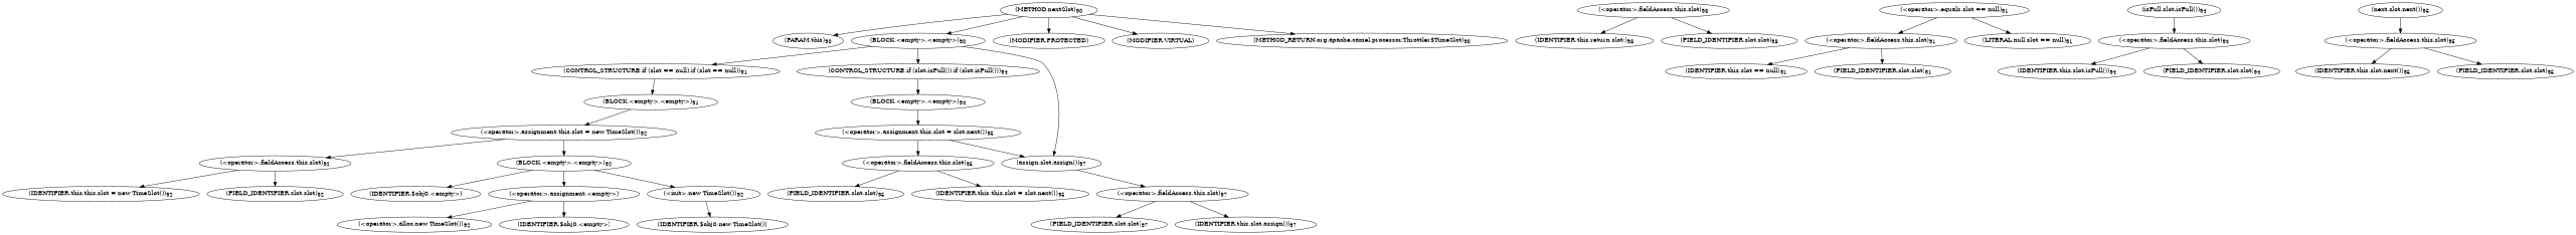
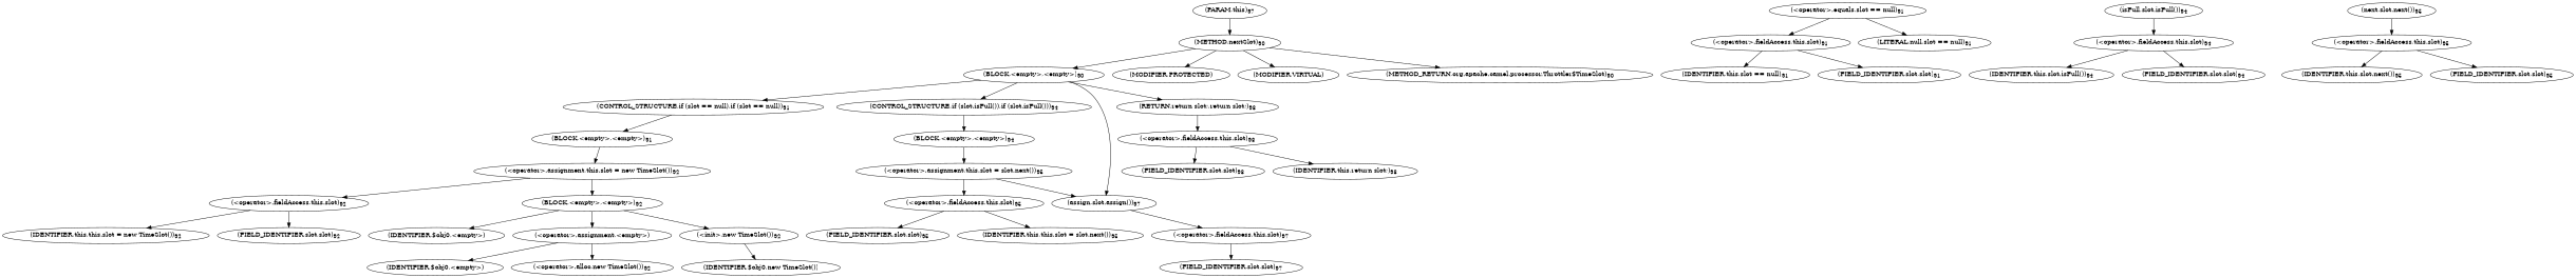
  digraph {
    n1 [label=<(METHOD,nextSlot)<SUB>90</SUB>>]
-   n2 [label=<(PARAM,this)<SUB>90</SUB>>]
+   n2 [label=<(PARAM,this)<SUB>97</SUB>>]
    n3 [label=<(BLOCK,&lt;empty&gt;,&lt;empty&gt;)<SUB>90</SUB>>]
    n4 [label=<(MODIFIER,PROTECTED)>]
    n5 [label=<(MODIFIER,VIRTUAL)>]
    n6 [label=<(METHOD_RETURN,org.apache.camel.processor.Throttler$TimeSlot)<SUB>90</SUB>>]
    n7 [label=<(CONTROL_STRUCTURE,if (slot == null),if (slot == null))<SUB>91</SUB>>]
    n8 [label=<(CONTROL_STRUCTURE,if (slot.isFull()),if (slot.isFull()))<SUB>94</SUB>>]
    n9 [label=<(assign,slot.assign())<SUB>97</SUB>>]
+   n10 [label=<(RETURN,return slot;,return slot;)<SUB>98</SUB>>]
    n11 [label=<(BLOCK,&lt;empty&gt;,&lt;empty&gt;)<SUB>91</SUB>>]
    n12 [label=<(BLOCK,&lt;empty&gt;,&lt;empty&gt;)<SUB>94</SUB>>]
    n13 [label=<(&lt;operator&gt;.fieldAccess,this.slot)<SUB>97</SUB>>]
    n14 [label=<(&lt;operator&gt;.fieldAccess,this.slot)<SUB>98</SUB>>]
    n15 [label=<(&lt;operator&gt;.equals,slot == null)<SUB>91</SUB>>]
    n16 [label=<(&lt;operator&gt;.fieldAccess,this.slot)<SUB>91</SUB>>]
    n17 [label=<(LITERAL,null,slot == null)<SUB>91</SUB>>]
    n18 [label=<(&lt;operator&gt;.assignment,this.slot = new TimeSlot())<SUB>92</SUB>>]
    n19 [label=<(IDENTIFIER,this,slot == null)<SUB>91</SUB>>]
    n20 [label=<(FIELD_IDENTIFIER,slot,slot)<SUB>91</SUB>>]
    n21 [label=<(&lt;operator&gt;.fieldAccess,this.slot)<SUB>92</SUB>>]
    n22 [label=<(BLOCK,&lt;empty&gt;,&lt;empty&gt;)<SUB>92</SUB>>]
    n23 [label=<(IDENTIFIER,this,this.slot = new TimeSlot())<SUB>92</SUB>>]
    n24 [label=<(FIELD_IDENTIFIER,slot,slot)<SUB>92</SUB>>]
    n25 [label=<(&lt;operator&gt;.assignment,&lt;empty&gt;)>]
    n26 [label=<(&lt;init&gt;,new TimeSlot())<SUB>92</SUB>>]
    n27 [label=<(IDENTIFIER,$obj0,&lt;empty&gt;)>]
    n28 [label=<(IDENTIFIER,$obj0,&lt;empty&gt;)>]
    n29 [label=<(&lt;operator&gt;.alloc,new TimeSlot())<SUB>92</SUB>>]
    n30 [label=<(IDENTIFIER,$obj0,new TimeSlot())>]
    n31 [label=<(isFull,slot.isFull())<SUB>94</SUB>>]
    n32 [label=<(&lt;operator&gt;.fieldAccess,this.slot)<SUB>94</SUB>>]
    n33 [label=<(&lt;operator&gt;.assignment,this.slot = slot.next())<SUB>95</SUB>>]
    n34 [label=<(IDENTIFIER,this,slot.isFull())<SUB>94</SUB>>]
    n35 [label=<(FIELD_IDENTIFIER,slot,slot)<SUB>94</SUB>>]
    n36 [label=<(&lt;operator&gt;.fieldAccess,this.slot)<SUB>95</SUB>>]
    n37 [label=<(IDENTIFIER,this,this.slot = slot.next())<SUB>95</SUB>>]
    n38 [label=<(FIELD_IDENTIFIER,slot,slot)<SUB>95</SUB>>]
    n39 [label=<(next,slot.next())<SUB>95</SUB>>]
    n40 [label=<(&lt;operator&gt;.fieldAccess,this.slot)<SUB>95</SUB>>]
    n41 [label=<(IDENTIFIER,this,slot.next())<SUB>95</SUB>>]
    n42 [label=<(FIELD_IDENTIFIER,slot,slot)<SUB>95</SUB>>]
-   n43 [label=<(IDENTIFIER,this,slot.assign())<SUB>97</SUB>>]
    n44 [label=<(FIELD_IDENTIFIER,slot,slot)<SUB>97</SUB>>]
    n45 [label=<(IDENTIFIER,this,return slot;)<SUB>98</SUB>>]
    n46 [label=<(FIELD_IDENTIFIER,slot,slot)<SUB>98</SUB>>]
-   n1 -> n2
+   n2 -> n1
    n1 -> n3
    n1 -> n4
    n1 -> n5
    n1 -> n6
    n3 -> n7
    n3 -> n8
    n3 -> n9
+   n3 -> n10
    n7 -> n11
    n8 -> n12
    n9 -> n13
+   n10 -> n14
    n11 -> n18
    n12 -> n33
-   n13 -> n43
    n13 -> n44
    n14 -> n45
    n14 -> n46
    n15 -> n16
    n15 -> n17
    n16 -> n19
    n16 -> n20
    n18 -> n21
    n18 -> n22
    n21 -> n23
    n21 -> n24
    n22 -> n25
    n22 -> n26
    n22 -> n27
    n25 -> n28
    n25 -> n29
    n26 -> n30
    n31 -> n32
    n32 -> n34
    n32 -> n35
    n33 -> n9
    n33 -> n36
    n36 -> n37
    n36 -> n38
    n39 -> n40
    n40 -> n41
    n40 -> n42
  }
